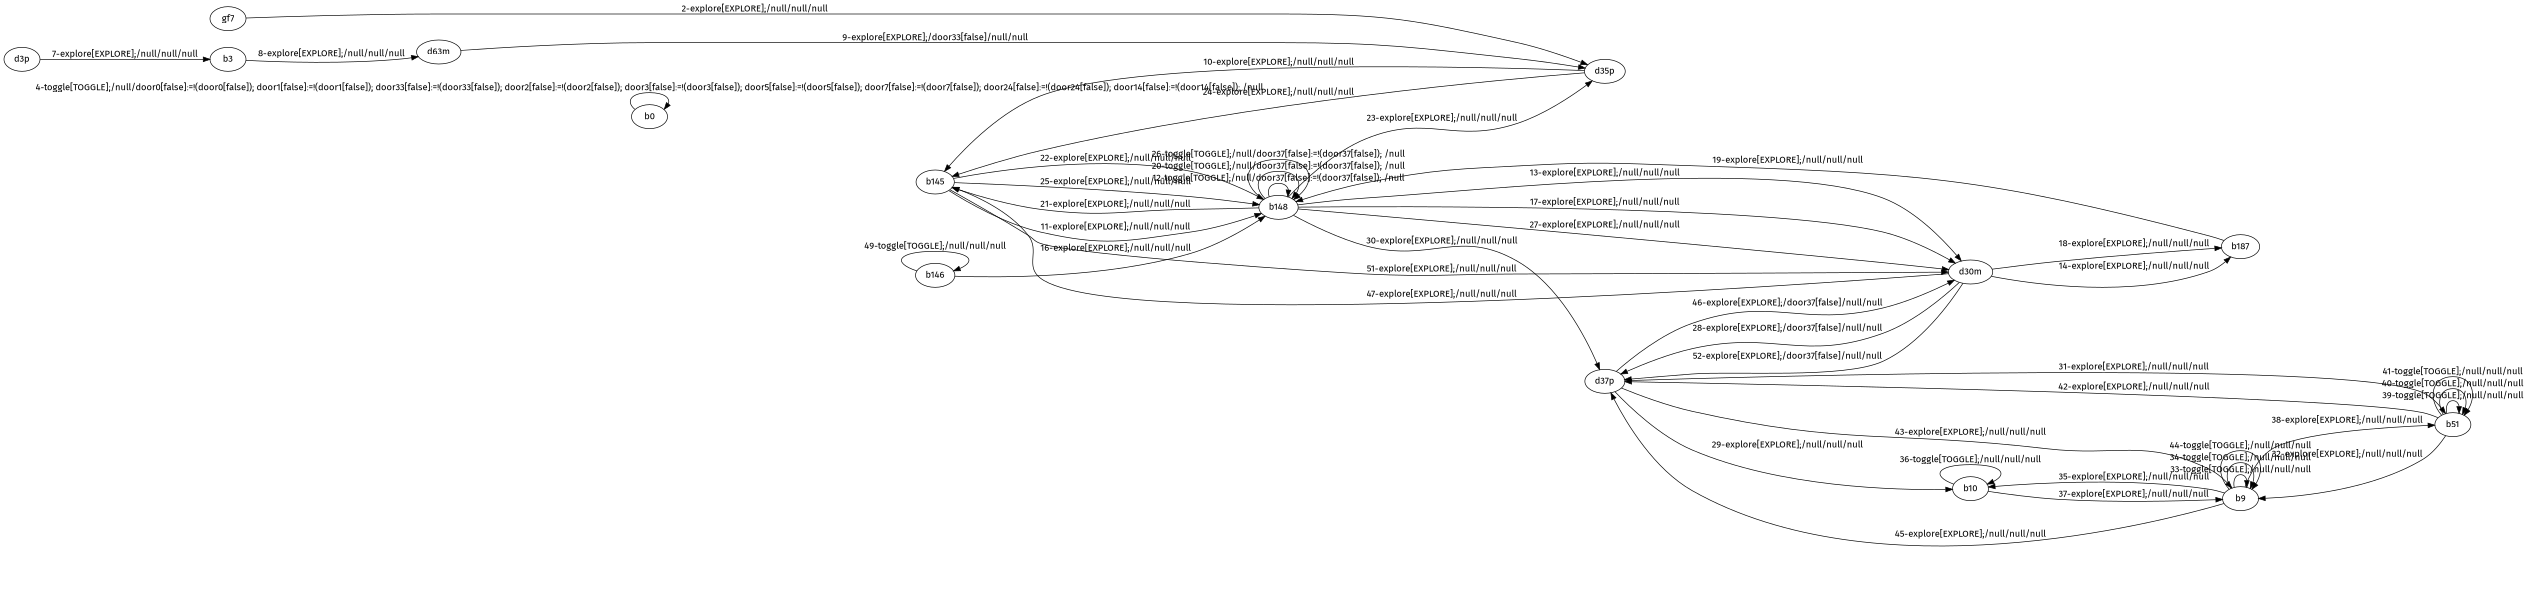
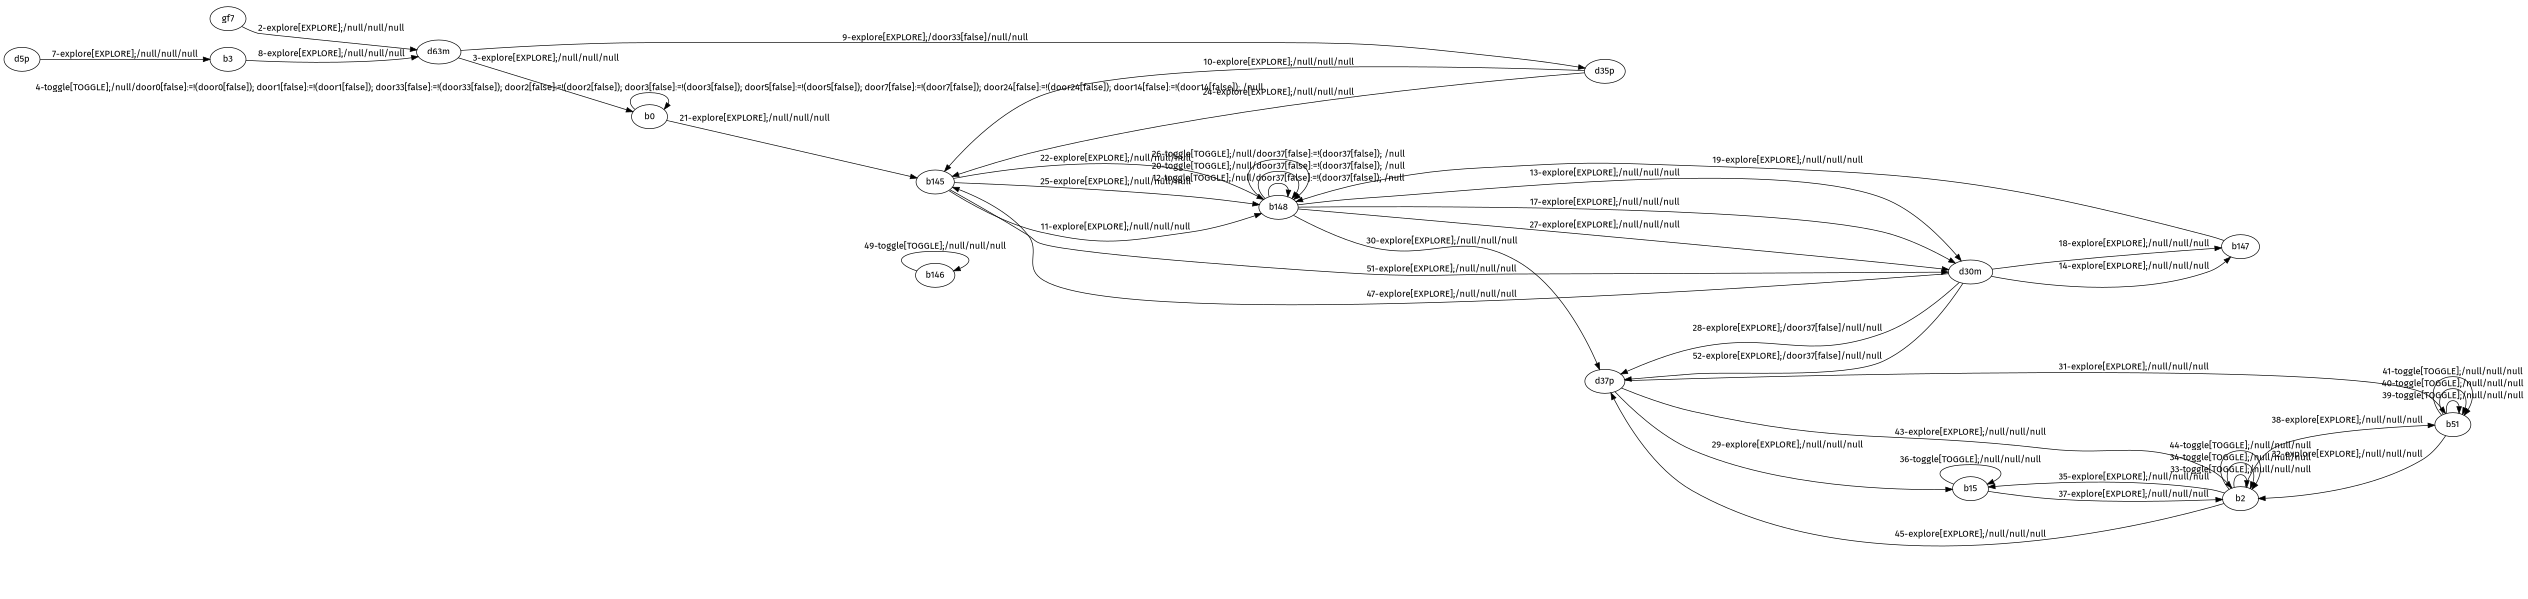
  digraph {
    fontname="Fira Sans"
    rankdir=LR
    node [fontname="Fira Sans"]
    edge [fontname="Fira Sans"]
    n1 [label=gf7]
    n2 [label=d63m]
-   d3p
+   d3p [label=d5p]
    b3
    b0
    n6 [label=d35p]
    b145
    b148
    n9 [label=d30m]
    d37p
-   b147 [label=b187]
+   b147
    b146
-   b10
+   b10 [label=b15]
    n14 [label=b51]
-   b9
-   n1 -> n6 [label="2-explore[EXPLORE];/null/null/null"]
+   b9 [label=b2]
+   n1 -> n2 [label="2-explore[EXPLORE];/null/null/null"]
+   n2 -> b0 [label="3-explore[EXPLORE];/null/null/null"]
    n2 -> n6 [label="9-explore[EXPLORE];/door33[false]/null/null"]
    d3p -> b3 [label="7-explore[EXPLORE];/null/null/null"]
    b3 -> n2 [label="8-explore[EXPLORE];/null/null/null"]
    b0 -> b0 [label="4-toggle[TOGGLE];/null/door0[false]:=!(door0[false]); door1[false]:=!(door1[false]); door33[false]:=!(door33[false]); door2[false]:=!(door2[false]); door3[false]:=!(door3[false]); door5[false]:=!(door5[false]); door7[false]:=!(door7[false]); door24[false]:=!(door24[false]); door14[false]:=!(door14[false]); /null"]
    n6 -> b145 [label="10-explore[EXPLORE];/null/null/null"]
    n6 -> b145 [label="24-explore[EXPLORE];/null/null/null"]
    b145 -> b148 [label="11-explore[EXPLORE];/null/null/null"]
    b145 -> b148 [label="22-explore[EXPLORE];/null/null/null"]
    b145 -> b148 [label="25-explore[EXPLORE];/null/null/null"]
    b145 -> n9 [label="51-explore[EXPLORE];/null/null/null"]
-   b148 -> n6 [label="23-explore[EXPLORE];/null/null/null"]
-   b148 -> b145 [label="21-explore[EXPLORE];/null/null/null"]
+   b0 -> b145 [label="21-explore[EXPLORE];/null/null/null"]
    b148 -> b148 [label="12-toggle[TOGGLE];/null/door37[false]:=!(door37[false]); /null"]
    b148 -> b148 [label="20-toggle[TOGGLE];/null/door37[false]:=!(door37[false]); /null"]
    b148 -> b148 [label="26-toggle[TOGGLE];/null/door37[false]:=!(door37[false]); /null"]
    b148 -> n9 [label="13-explore[EXPLORE];/null/null/null"]
    b148 -> n9 [label="17-explore[EXPLORE];/null/null/null"]
    b148 -> n9 [label="27-explore[EXPLORE];/null/null/null"]
    b148 -> d37p [label="30-explore[EXPLORE];/null/null/null"]
    n9 -> b145 [label="47-explore[EXPLORE];/null/null/null"]
    n9 -> d37p [label="28-explore[EXPLORE];/door37[false]/null/null"]
    n9 -> d37p [label="52-explore[EXPLORE];/door37[false]/null/null"]
    n9 -> b147 [label="14-explore[EXPLORE];/null/null/null"]
    n9 -> b147 [label="18-explore[EXPLORE];/null/null/null"]
-   d37p -> n9 [label="46-explore[EXPLORE];/door37[false]/null/null"]
    d37p -> b10 [label="29-explore[EXPLORE];/null/null/null"]
    d37p -> n14 [label="31-explore[EXPLORE];/null/null/null"]
    d37p -> b9 [label="43-explore[EXPLORE];/null/null/null"]
    b147 -> b148 [label="19-explore[EXPLORE];/null/null/null"]
-   b146 -> b148 [label="16-explore[EXPLORE];/null/null/null"]
    b146 -> b146 [label="49-toggle[TOGGLE];/null/null/null"]
    b10 -> b10 [label="36-toggle[TOGGLE];/null/null/null"]
    b10 -> b9 [label="37-explore[EXPLORE];/null/null/null"]
-   n14 -> d37p [label="42-explore[EXPLORE];/null/null/null"]
    n14 -> n14 [label="39-toggle[TOGGLE];/null/null/null"]
    n14 -> n14 [label="40-toggle[TOGGLE];/null/null/null"]
    n14 -> n14 [label="41-toggle[TOGGLE];/null/null/null"]
    n14 -> b9 [label="32-explore[EXPLORE];/null/null/null"]
    b9 -> d37p [label="45-explore[EXPLORE];/null/null/null"]
    b9 -> b10 [label="35-explore[EXPLORE];/null/null/null"]
    b9 -> n14 [label="38-explore[EXPLORE];/null/null/null"]
    b9 -> b9 [label="33-toggle[TOGGLE];/null/null/null"]
    b9 -> b9 [label="34-toggle[TOGGLE];/null/null/null"]
    b9 -> b9 [label="44-toggle[TOGGLE];/null/null/null"]
  }
